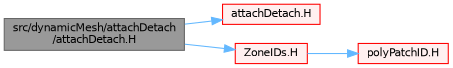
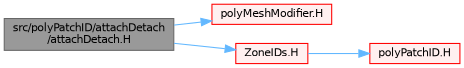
  digraph {
    rankdir=LR
    node [color=red fillcolor="#FFF0F0" fontname=Helvetica fontsize=10 shape=box style=filled]
    edge [color=steelblue1 fontname=Helvetica fontsize=10 labelfontname=Helvetica labelfontsize=10 style=solid]
-   n1 [color=gray40 fillcolor=grey60 fontcolor=black height=0.2 label="src/dynamicMesh/attachDetach\l/attachDetach.H" width=0.4]
-   n2 [height=0.2 label="attachDetach.H" width=0.4]
+   n1 [color=gray40 fillcolor=grey60 fontcolor=black height=0.2 label="src/polyPatchID/attachDetach\l/attachDetach.H" width=0.4]
+   n2 [height=0.2 label="polyMeshModifier.H" width=0.4]
    n3 [height=0.2 label="ZoneIDs.H" width=0.4]
    n4 [height=0.2 label="polyPatchID.H" width=0.4]
    n1 -> n2
    n1 -> n3
    n3 -> n4
  }
